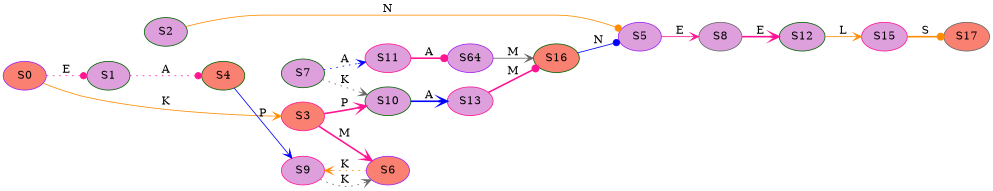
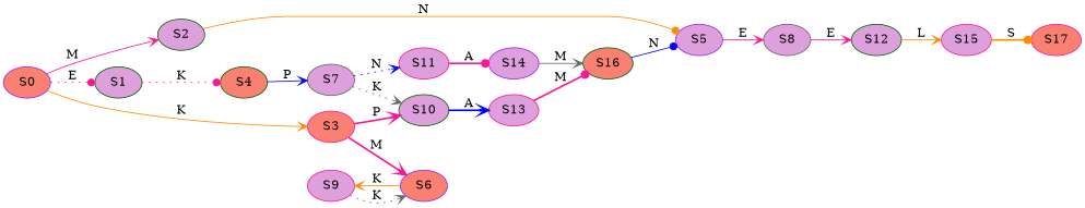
  strict digraph {
    rankdir=LR
    node [color=darkgreen fillcolor=plum style=filled]
    edge [arrowhead=vee color=deeppink style=solid]
    S0 [color=purple fillcolor=salmon]
    S1
    S2
    S3 [color=deeppink fillcolor=salmon]
    S4 [fillcolor=salmon]
    S5 [color=purple]
    S6 [color=purple fillcolor=salmon]
    S10
-   S7
+   S7 [color=gray40]
    S8 [color=gray40]
    S9 [color=deeppink]
    S11 [color=deeppink]
    S12
    S13 [color=deeppink]
-   S14 [color=purple label=S64]
+   S14 [color=purple]
    S15 [color=deeppink]
    S16 [fillcolor=salmon]
-   S17 [color=gray40 fillcolor=salmon]
+   S17 [color=deeppink fillcolor=salmon]
    S0 -> S1 [arrowhead=dot label=E style=dotted]
+   S0 -> S2 [label=M]
    S0 -> S3 [color=darkorange label=K]
-   S1 -> S4 [arrowhead=dot label=A style=dotted]
+   S1 -> S4 [arrowhead=dot label=K style=dotted]
    S2 -> S5 [arrowhead=dot color=darkorange label=N]
    S3 -> S6 [label=M style=bold]
    S3 -> S10 [label=P style=bold]
-   S4 -> S9 [color=blue label=P]
+   S4 -> S7 [color=blue label=P]
    S5 -> S8 [label=E]
-   S6 -> S9 [color=darkorange label=K style=dotted]
+   S6 -> S9 [color=darkorange label=K]
    S10 -> S13 [color=blue label=A style=bold]
    S7 -> S10 [color=gray40 label=K style=dotted]
-   S7 -> S11 [color=blue label=A style=dotted]
-   S8 -> S12 [label=E style=bold]
+   S7 -> S11 [color=blue label=N style=dotted]
+   S8 -> S12 [label=E]
    S9 -> S6 [color=gray40 label=K style=dotted]
    S11 -> S14 [arrowhead=dot label=A style=bold]
    S12 -> S15 [color=darkorange label=L]
    S13 -> S16 [arrowhead=dot label=M style=bold]
    S14 -> S16 [color=gray40 label=M]
    S15 -> S17 [arrowhead=dot color=darkorange label=S style=bold]
    S16 -> S5 [arrowhead=dot color=blue label=N]
  }
